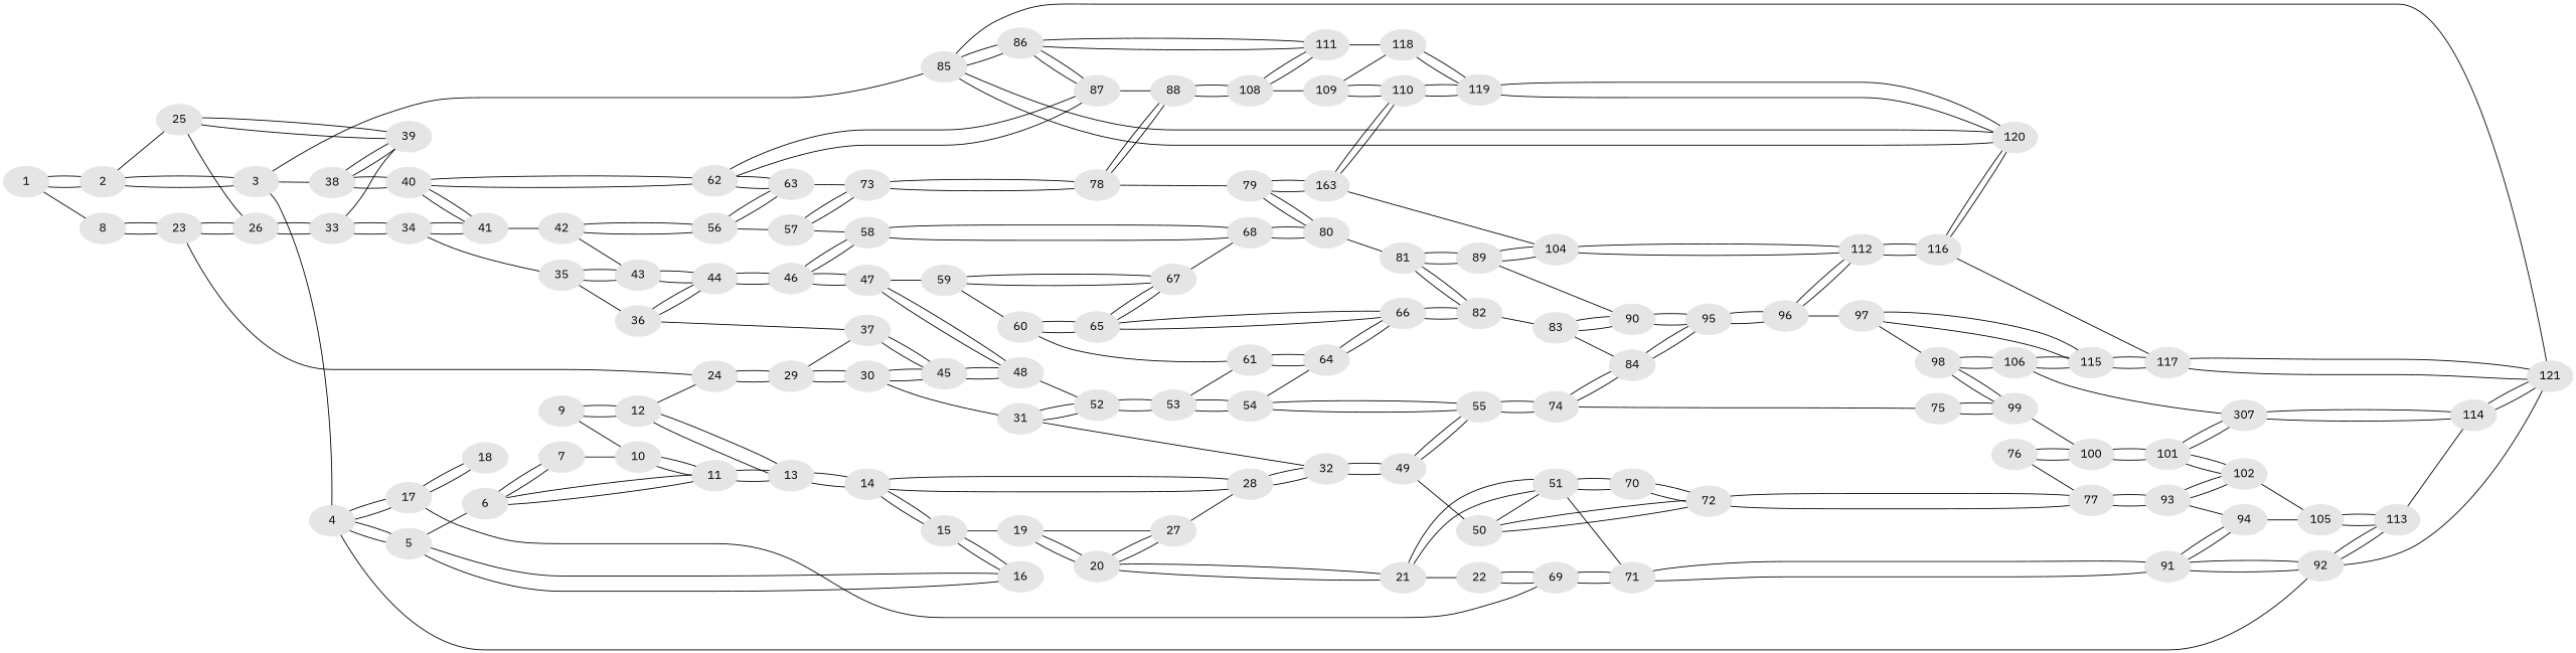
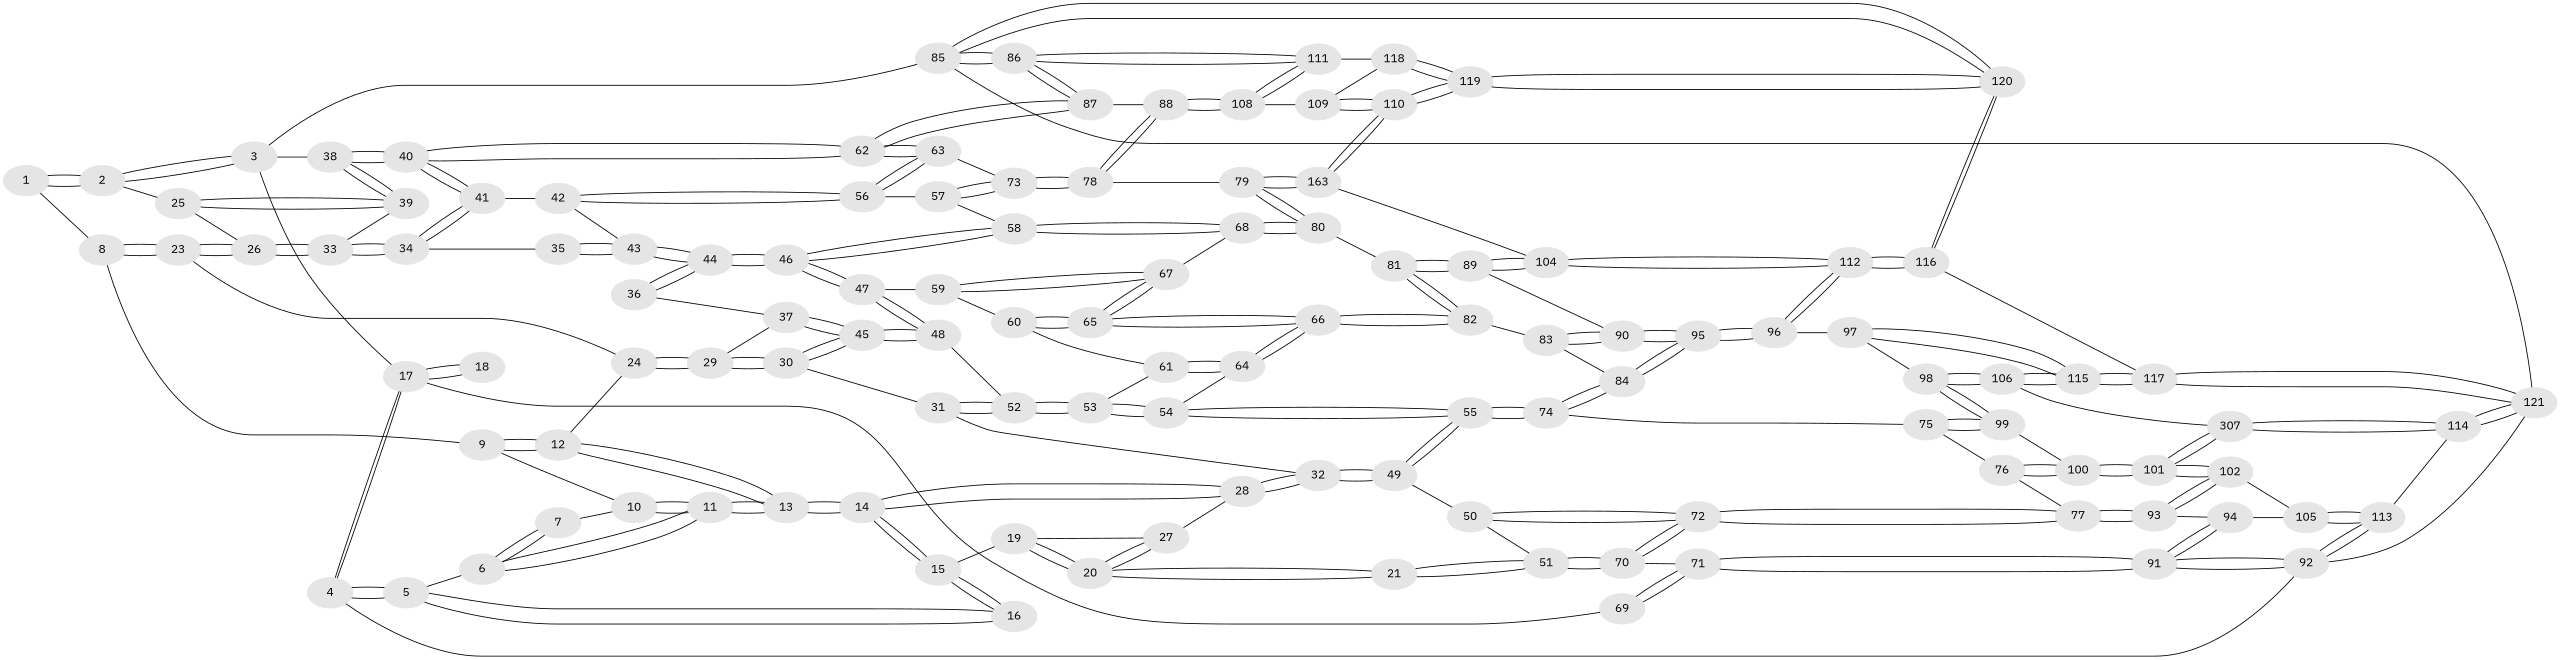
  graph {
    fontname="IBM Plex Sans"
    rankdir=LR
    node [color=gray90 fontname="IBM Plex Sans" style=filled]
    edge [fontname="IBM Plex Sans"]
    1
    2
    8
    3
    25
    9
    23
    4
    38
    85
    26
    39
    5
    17
    92
    40
    86
    120
    121
    6
    16
    18
    69
    113
    7
    11
    10
    13
    12
    24
    14
    29
    15
    28
    19
    32
    20
    27
    71
-   22
    21
    51
    70
    33
    30
    37
    34
    49
    31
    45
    52
    48
    53
    50
    55
    35
    41
    36
    43
    42
    44
    46
    62
    63
    87
    56
    57
    47
    58
    59
    68
    60
    67
    72
    74
    77
    54
    61
    64
    66
    75
    84
    73
    78
    80
    65
    88
    82
    83
    81
    91
    94
    93
    79
    76
    99
    95
    100
    101
    102
    n101 [label=163]
    108
    104
    110
    89
    90
    96
    111
    118
    109
    112
    105
    114
    97
    98
    115
    116
    106
    117
    n120 [label=307]
    119
    1 -- 2
    1 -- 2
    1 -- 8
    2 -- 3
    2 -- 3
    2 -- 25
+   8 -- 9
    8 -- 23
    8 -- 23
-   3 -- 4
+   3 -- 17
    3 -- 38
    3 -- 85
    25 -- 26
    25 -- 39
    25 -- 39
    9 -- 10
    9 -- 12
    9 -- 12
    23 -- 26
    23 -- 26
    23 -- 24
    4 -- 5
    4 -- 5
    4 -- 17
    4 -- 17
    4 -- 92
    38 -- 39
    38 -- 39
    38 -- 40
    38 -- 40
    85 -- 86
    85 -- 86
    85 -- 120
    85 -- 120
    85 -- 121
    26 -- 33
    26 -- 33
    5 -- 6
    5 -- 16
    5 -- 16
    17 -- 18
    17 -- 18
    17 -- 69
    92 -- 121
    92 -- 113
    92 -- 113
    40 -- 41
    40 -- 41
    40 -- 62
    40 -- 62
    86 -- 87
    86 -- 87
    86 -- 111
    86 -- 111
    6 -- 7
    6 -- 7
    6 -- 11
    6 -- 11
    69 -- 71
    69 -- 71
    113 -- 114
    7 -- 10
    11 -- 13
    11 -- 13
    10 -- 11
    10 -- 11
    13 -- 14
    13 -- 14
    12 -- 13
    12 -- 13
    12 -- 24
    24 -- 29
    24 -- 29
    14 -- 15
    14 -- 15
    14 -- 28
    14 -- 28
    29 -- 30
    29 -- 30
    29 -- 37
    15 -- 16
    15 -- 16
    15 -- 19
    28 -- 32
    28 -- 32
    19 -- 20
    19 -- 20
    19 -- 27
    32 -- 49
    32 -- 49
    20 -- 27
    20 -- 27
    20 -- 21
    20 -- 21
    27 -- 28
    71 -- 91
    71 -- 91
-   22 -- 69
-   22 -- 69
-   21 -- 22
    21 -- 51
    21 -- 51
    51 -- 70
    51 -- 70
-   51 -- 71
+   70 -- 71
    70 -- 72
    70 -- 72
    33 -- 39
    33 -- 34
    33 -- 34
    30 -- 31
    30 -- 45
    30 -- 45
    37 -- 45
    37 -- 45
    34 -- 35
    34 -- 41
    34 -- 41
    49 -- 50
    49 -- 55
    49 -- 55
    31 -- 32
    31 -- 52
    31 -- 52
    45 -- 48
    45 -- 48
    52 -- 53
    52 -- 53
    48 -- 52
    53 -- 54
    53 -- 54
    53 -- 61
    50 -- 51
    50 -- 72
    50 -- 72
    55 -- 74
    55 -- 74
-   35 -- 36
    35 -- 43
    35 -- 43
    41 -- 42
    36 -- 37
    36 -- 44
    36 -- 44
    43 -- 44
    43 -- 44
    42 -- 43
    42 -- 56
    42 -- 56
    44 -- 46
    44 -- 46
    46 -- 47
    46 -- 47
    46 -- 58
    46 -- 58
    62 -- 63
    62 -- 63
    62 -- 87
    62 -- 87
    63 -- 73
    87 -- 88
    56 -- 63
    56 -- 63
    56 -- 57
    57 -- 58
    57 -- 73
    57 -- 73
    47 -- 48
    47 -- 48
    47 -- 59
    58 -- 68
    58 -- 68
    59 -- 60
    59 -- 67
    59 -- 67
    68 -- 80
    68 -- 80
    60 -- 61
    60 -- 65
    60 -- 65
    67 -- 68
    72 -- 77
    72 -- 77
    74 -- 75
    74 -- 84
    74 -- 84
    77 -- 93
    77 -- 93
    54 -- 55
    54 -- 55
    54 -- 64
    61 -- 64
    61 -- 64
    64 -- 66
    64 -- 66
    66 -- 82
    66 -- 82
+   75 -- 76
    75 -- 99
    75 -- 99
    84 -- 95
    84 -- 95
    73 -- 78
    73 -- 78
    78 -- 88
    78 -- 88
    78 -- 79
    80 -- 81
    65 -- 67
    65 -- 67
    65 -- 66
    65 -- 66
    88 -- 108
    88 -- 108
    82 -- 83
    83 -- 84
    83 -- 90
    83 -- 90
    81 -- 82
    81 -- 82
    81 -- 89
    81 -- 89
    91 -- 92
    91 -- 92
    91 -- 94
    91 -- 94
    94 -- 105
    93 -- 94
    93 -- 102
    93 -- 102
    79 -- 80
    79 -- 80
    79 -- n101
    79 -- n101
    76 -- 77
    76 -- 100
    76 -- 100
    99 -- 100
    95 -- 96
    95 -- 96
    100 -- 101
    100 -- 101
    101 -- 102
    101 -- 102
    101 -- n120
    101 -- n120
    102 -- 105
    n101 -- 104
    n101 -- 110
    n101 -- 110
    108 -- 111
    108 -- 111
    108 -- 109
    104 -- 112
    104 -- 112
    110 -- 119
    110 -- 119
    89 -- 104
    89 -- 104
    89 -- 90
    90 -- 95
    90 -- 95
    96 -- 112
    96 -- 112
    96 -- 97
    111 -- 118
    118 -- 119
    118 -- 119
    109 -- 110
    109 -- 110
    109 -- 118
    112 -- 116
    112 -- 116
    105 -- 113
    105 -- 113
    114 -- 121
    114 -- 121
    97 -- 98
    97 -- 115
    97 -- 115
    98 -- 99
    98 -- 99
    98 -- 106
    98 -- 106
    115 -- 117
    115 -- 117
    116 -- 120
    116 -- 120
    116 -- 117
    106 -- 115
    106 -- 115
    106 -- n120
    117 -- 121
    117 -- 121
    n120 -- 114
    n120 -- 114
    119 -- 120
    119 -- 120
  }
